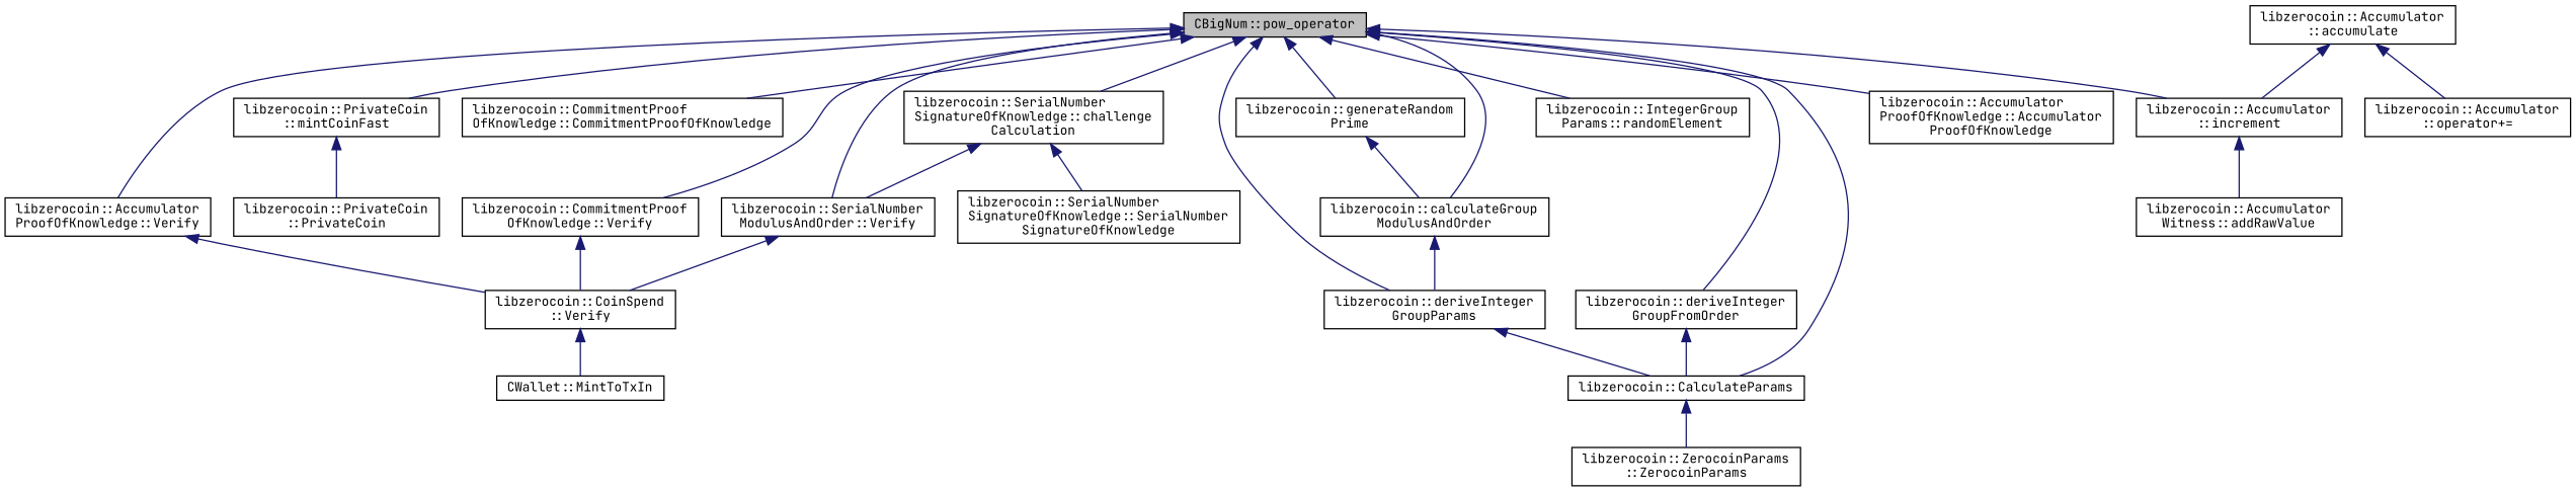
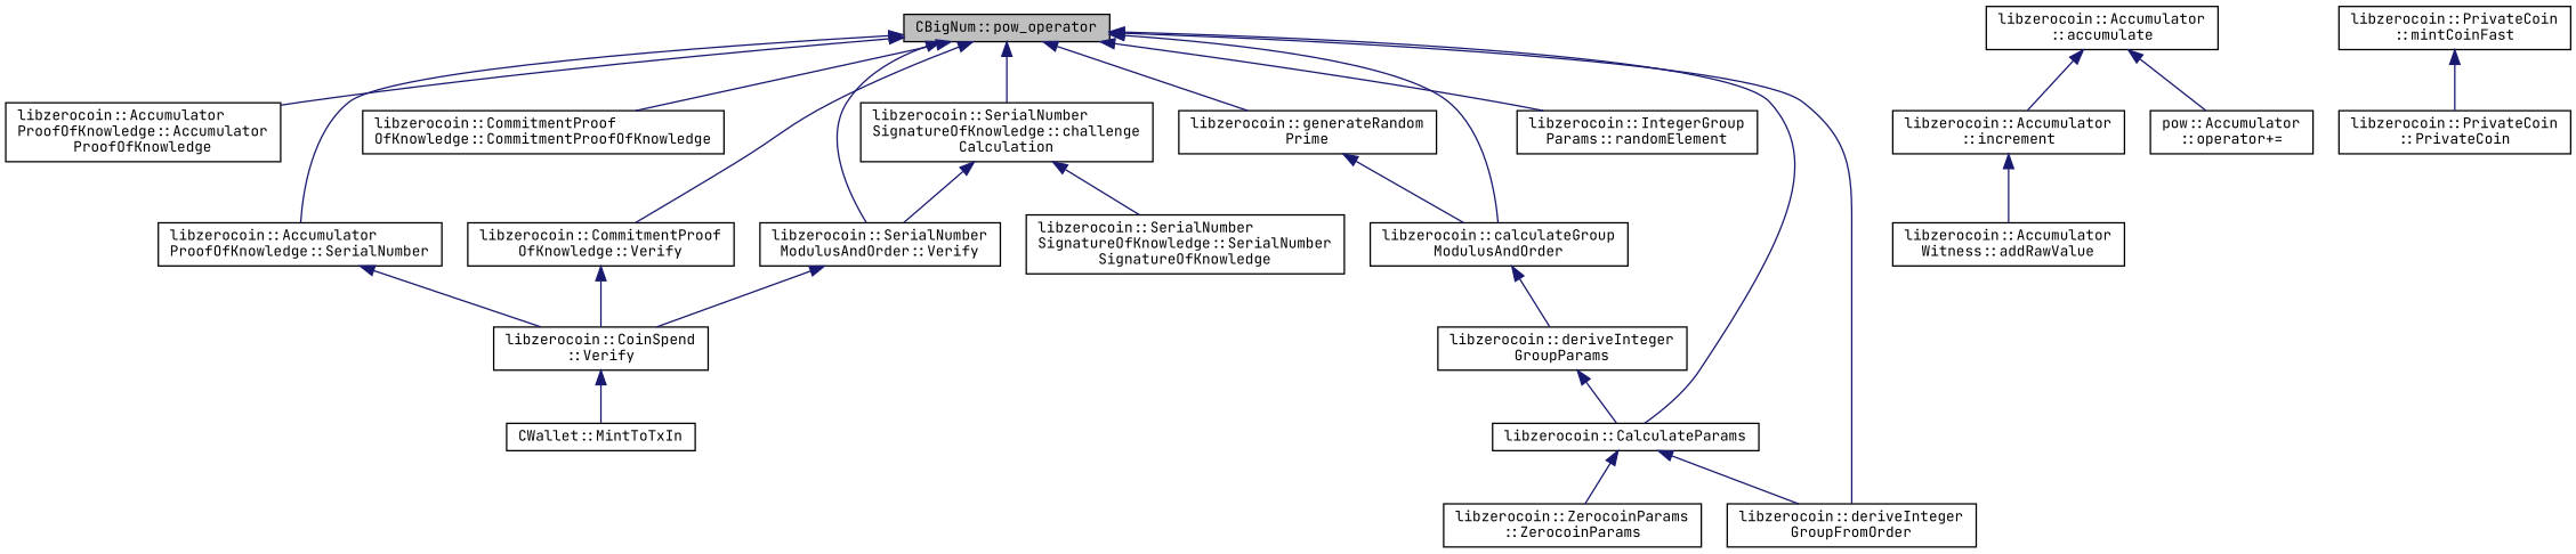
  digraph {
    fontname="JetBrains Mono"
    rankdir=TB
    node [color=black fillcolor=white fontname="JetBrains Mono" fontsize=10 shape=record style=filled]
    edge [color=midnightblue dir=back fontname="JetBrains Mono" fontsize=10 labelfontname=Helvetica labelfontsize=10 style=solid]
    n1 [fillcolor=grey75 fontcolor=black height=0.2 label="CBigNum::pow_operator" width=0.4]
    n2 [height=0.2 label="libzerocoin::Accumulator\l::increment" width=0.4]
    n3 [height=0.2 label="libzerocoin::Accumulator\lProofOfKnowledge::Accumulator\lProofOfKnowledge" width=0.4]
-   n4 [height=0.2 label="libzerocoin::Accumulator\lProofOfKnowledge::Verify" width=0.4]
+   n4 [height=0.2 label="libzerocoin::Accumulator\lProofOfKnowledge::SerialNumber" width=0.4]
    n5 [height=0.2 label="libzerocoin::PrivateCoin\l::mintCoinFast" width=0.4]
    n6 [height=0.2 label="libzerocoin::CommitmentProof\lOfKnowledge::CommitmentProofOfKnowledge" width=0.4]
    n7 [height=0.2 label="libzerocoin::CommitmentProof\lOfKnowledge::Verify" width=0.4]
    n8 [height=0.2 label="libzerocoin::CalculateParams" width=0.4]
    n9 [height=0.2 label="libzerocoin::deriveInteger\lGroupParams" width=0.4]
    n10 [height=0.2 label="libzerocoin::deriveInteger\lGroupFromOrder" width=0.4]
    n11 [height=0.2 label="libzerocoin::calculateGroup\lModulusAndOrder" width=0.4]
    n12 [height=0.2 label="libzerocoin::generateRandom\lPrime" width=0.4]
    n13 [height=0.2 label="libzerocoin::IntegerGroup\lParams::randomElement" width=0.4]
    n14 [height=0.2 label="libzerocoin::SerialNumber\lSignatureOfKnowledge::challenge\lCalculation" width=0.4]
    n15 [height=0.2 label="libzerocoin::SerialNumber\lModulusAndOrder::Verify" width=0.4]
    n16 [height=0.2 label="libzerocoin::Accumulator\lWitness::addRawValue" width=0.4]
    n17 [height=0.2 label="libzerocoin::CoinSpend\l::Verify" width=0.4]
    n18 [height=0.2 label="libzerocoin::PrivateCoin\l::PrivateCoin" width=0.4]
    n19 [height=0.2 label="libzerocoin::ZerocoinParams\l::ZerocoinParams" width=0.4]
    n20 [height=0.2 label="libzerocoin::SerialNumber\lSignatureOfKnowledge::SerialNumber\lSignatureOfKnowledge" width=0.4]
    n21 [height=0.2 label="libzerocoin::Accumulator\l::accumulate" width=0.4]
-   n22 [height=0.2 label="libzerocoin::Accumulator\l::operator+=" width=0.4]
+   n22 [height=0.2 label="pow::Accumulator\l::operator+=" width=0.4]
    n23 [height=0.2 label="CWallet::MintToTxIn" width=0.4]
-   n1 -> n2
    n1 -> n3
    n1 -> n4
-   n1 -> n5
    n1 -> n6
    n1 -> n7
    n1 -> n8
-   n1 -> n9
    n1 -> n10
    n1 -> n11
    n1 -> n12
    n1 -> n13
    n1 -> n14
    n1 -> n15
    n2 -> n16
    n4 -> n17
    n5 -> n18
    n7 -> n17
    n8 -> n19
    n9 -> n8
-   n10 -> n8
+   n8 -> n10
    n11 -> n9
    n12 -> n11
    n14 -> n15
    n14 -> n20
    n15 -> n17
    n17 -> n23
    n21 -> n2
    n21 -> n22
  }
